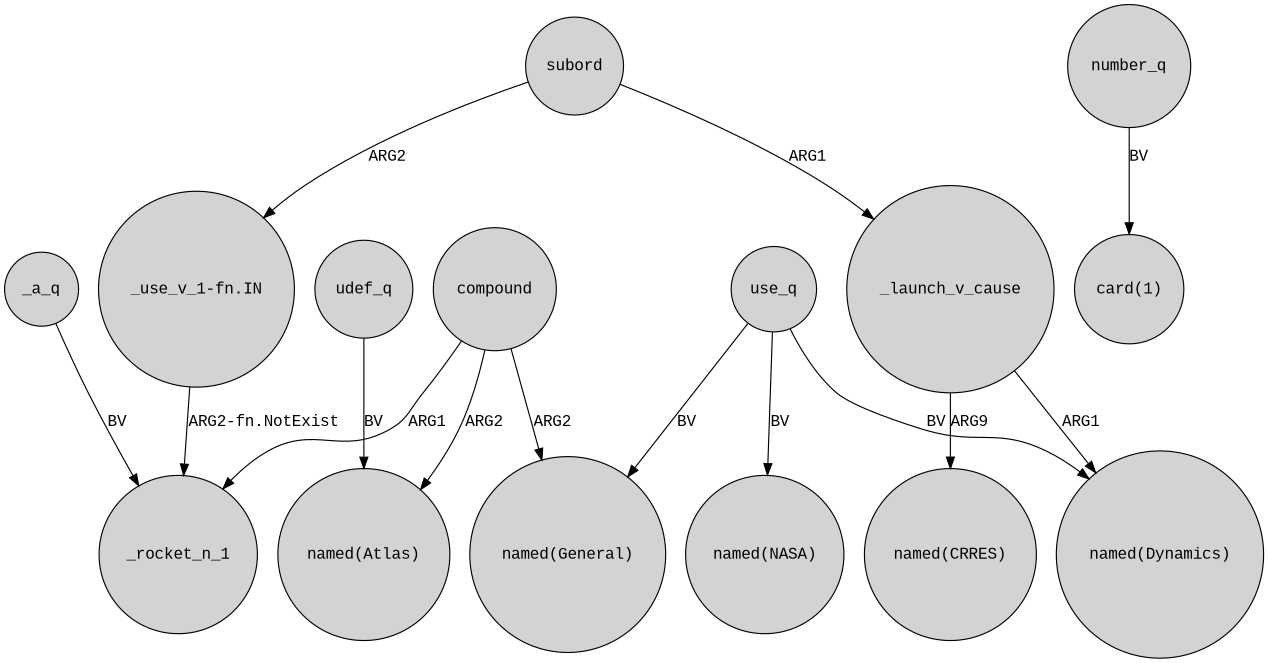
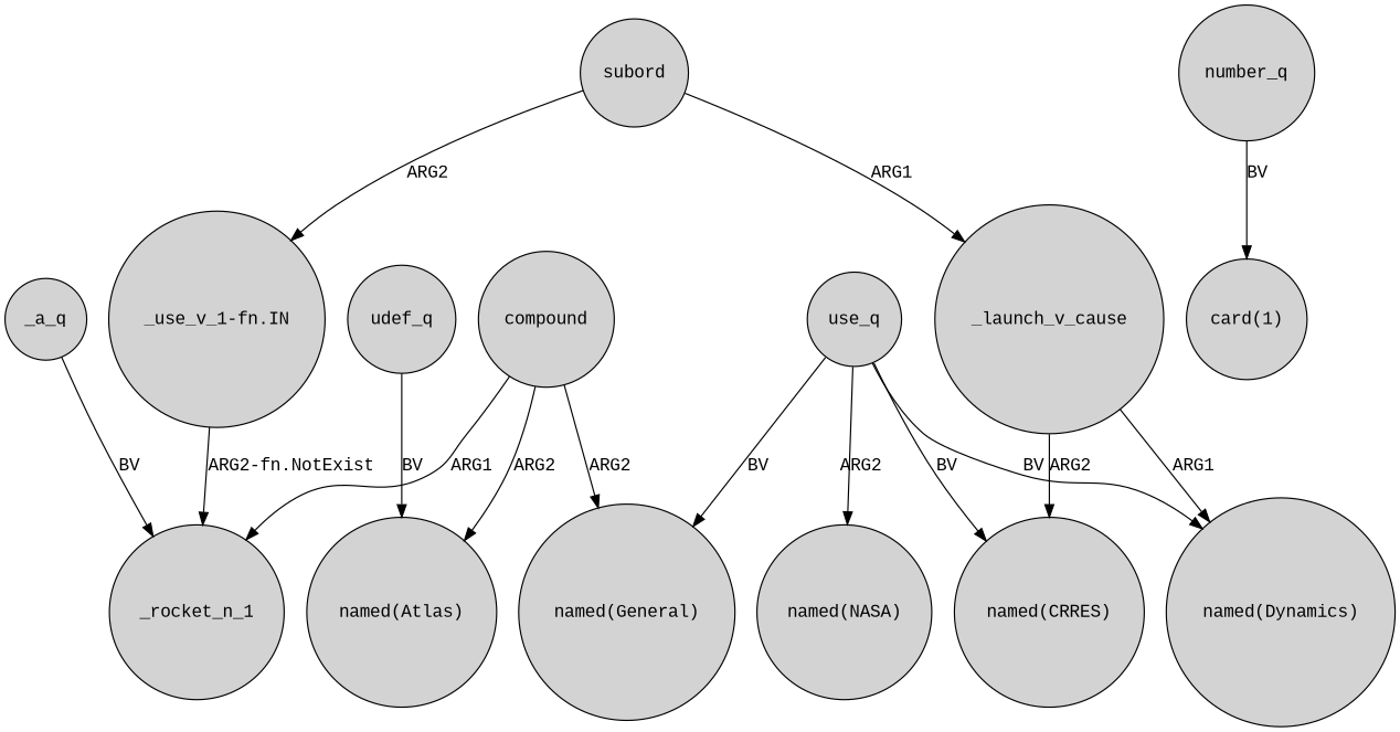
  digraph {
    fontname="Liberation Mono"
    node [fontname="Liberation Mono" shape=circle style=filled]
    edge [fontname="Liberation Mono"]
    "_use_v_1-fn.IN"
    _rocket_n_1
    n3 [label=use_q]
    "named(NASA)"
    "named(Dynamics)"
    "named(General)"
    "named(CRRES)"
    compound
    "named(Atlas)"
    subord
    _launch_v_cause
    udef_q
    number_q
    "card(1)"
    _a_q
    "_use_v_1-fn.IN" -> _rocket_n_1 [label="ARG2-fn.NotExist"]
-   n3 -> "named(NASA)" [label=BV]
+   n3 -> "named(NASA)" [label=ARG2]
    n3 -> "named(Dynamics)" [label=BV]
    n3 -> "named(General)" [label=BV]
+   n3 -> "named(CRRES)" [label=BV]
    compound -> _rocket_n_1 [label=ARG1]
    compound -> "named(General)" [label=ARG2]
    compound -> "named(Atlas)" [label=ARG2]
    subord -> "_use_v_1-fn.IN" [label=ARG2]
    subord -> _launch_v_cause [label=ARG1]
    _launch_v_cause -> "named(Dynamics)" [label=ARG1]
-   _launch_v_cause -> "named(CRRES)" [label=ARG9]
+   _launch_v_cause -> "named(CRRES)" [label=ARG2]
    udef_q -> "named(Atlas)" [label=BV]
    number_q -> "card(1)" [label=BV]
    _a_q -> _rocket_n_1 [label=BV]
  }
